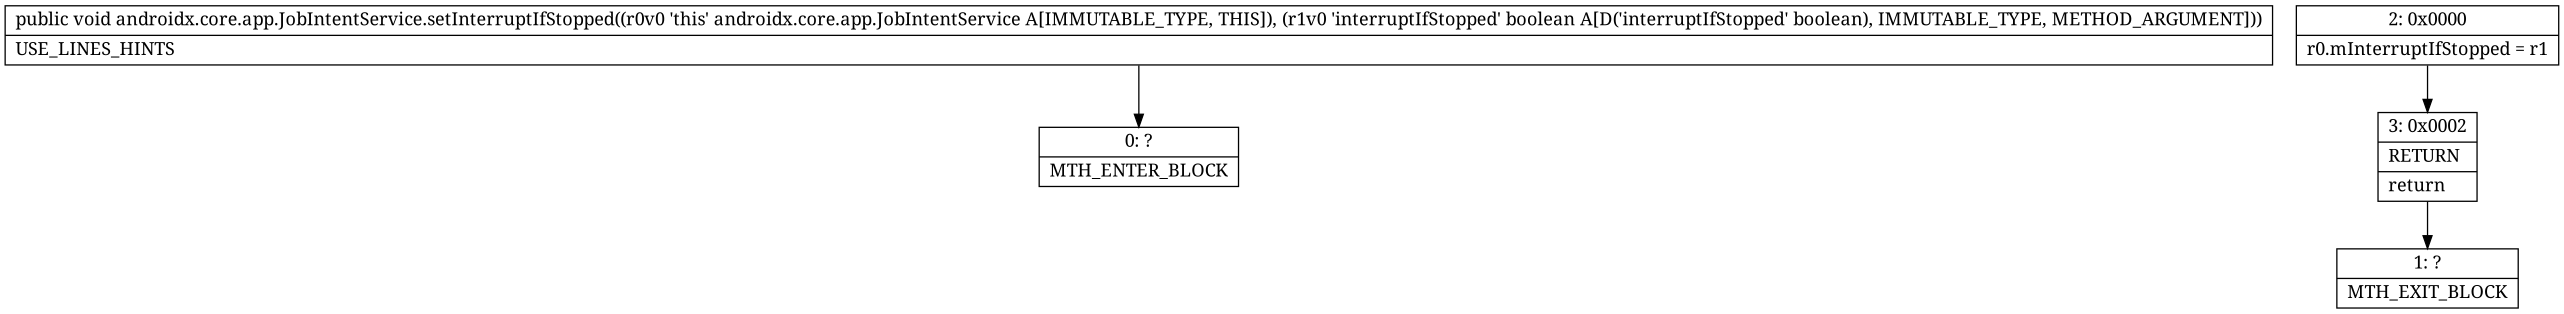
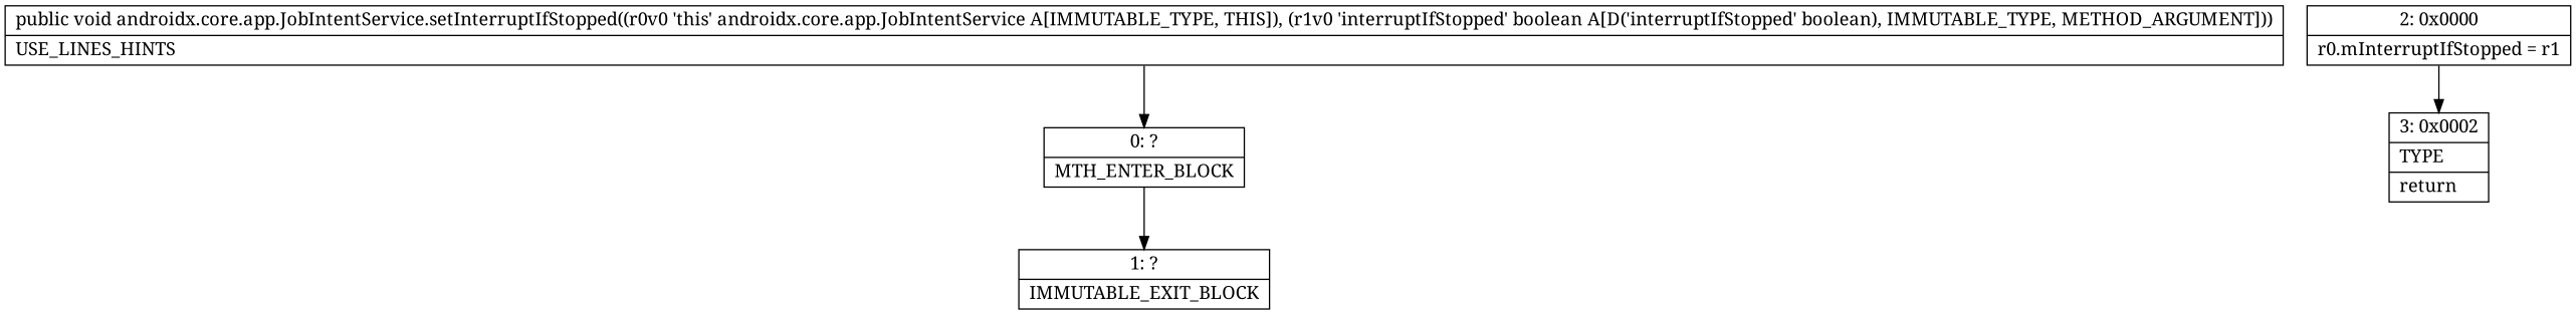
  digraph {
    fontname="Noto Serif"
    node [fontname="Noto Serif" shape=record]
    edge [fontname="Noto Serif"]
    n1 [label="{0\:\ ?|MTH_ENTER_BLOCK\l}"]
    n2 [label="{2\:\ 0x0000|r0.mInterruptIfStopped = r1\l}"]
-   n3 [label="{3\:\ 0x0002|RETURN\l|return\l}"]
-   n4 [label="{1\:\ ?|MTH_EXIT_BLOCK\l}"]
+   n3 [label="{3\:\ 0x0002|TYPE\l|return\l}"]
+   n4 [label="{1\:\ ?|IMMUTABLE_EXIT_BLOCK\l}"]
    n5 [label="{public void androidx.core.app.JobIntentService.setInterruptIfStopped((r0v0 'this' androidx.core.app.JobIntentService A[IMMUTABLE_TYPE, THIS]), (r1v0 'interruptIfStopped' boolean A[D('interruptIfStopped' boolean), IMMUTABLE_TYPE, METHOD_ARGUMENT]))  | USE_LINES_HINTS\l}"]
    n2 -> n3
-   n3 -> n4
+   n1 -> n4
    n5 -> n1
  }
